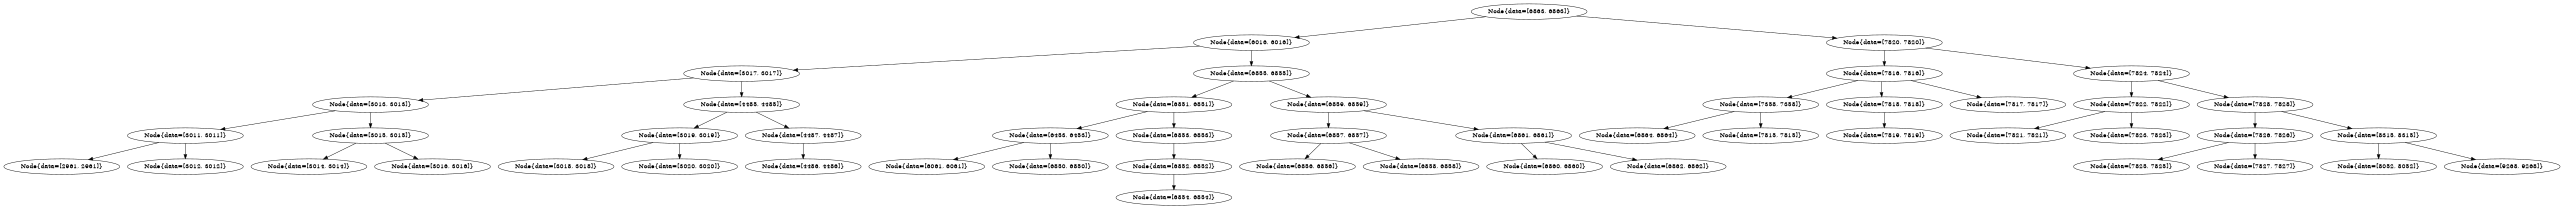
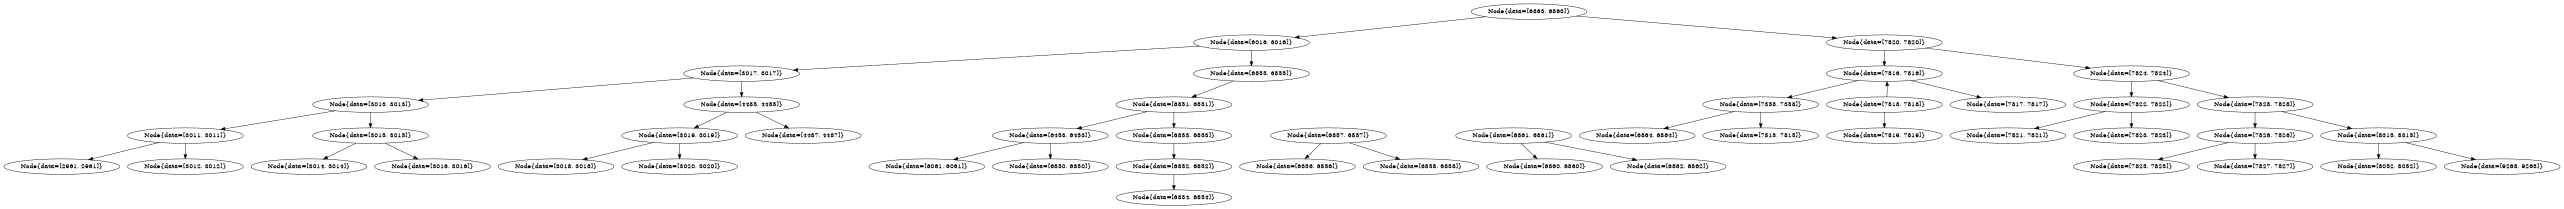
  digraph {
    n1 [label="Node{data=[6863, 6863]}"]
    n2 [label="Node{data=[6016, 6016]}"]
    n3 [label="Node{data=[7820, 7820]}"]
    n4 [label="Node{data=[3017, 3017]}"]
    n5 [label="Node{data=[6855, 6855]}"]
    n6 [label="Node{data=[7816, 7816]}"]
    n7 [label="Node{data=[7824, 7824]}"]
    n8 [label="Node{data=[3013, 3013]}"]
    n9 [label="Node{data=[4485, 4485]}"]
    n10 [label="Node{data=[6851, 6851]}"]
-   n11 [label="Node{data=[6859, 6859]}"]
    n12 [label="Node{data=[3011, 3011]}"]
    n13 [label="Node{data=[3015, 3015]}"]
    n14 [label="Node{data=[3019, 3019]}"]
    n15 [label="Node{data=[4487, 4487]}"]
    n16 [label="Node{data=[2961, 2961]}"]
    n17 [label="Node{data=[3012, 3012]}"]
    n18 [label="Node{data=[3014, 3014]}"]
    n19 [label="Node{data=[3016, 3016]}"]
    n20 [label="Node{data=[3018, 3018]}"]
    n21 [label="Node{data=[3020, 3020]}"]
-   n22 [label="Node{data=[4486, 4486]}"]
    n23 [label="Node{data=[6453, 6453]}"]
    n24 [label="Node{data=[6853, 6853]}"]
    n25 [label="Node{data=[6857, 6857]}"]
    n26 [label="Node{data=[6861, 6861]}"]
    n27 [label="Node{data=[6061, 6061]}"]
    n28 [label="Node{data=[6850, 6850]}"]
    n29 [label="Node{data=[6852, 6852]}"]
    n30 [label="Node{data=[6854, 6854]}"]
    n31 [label="Node{data=[6856, 6856]}"]
    n32 [label="Node{data=[6858, 6858]}"]
    n33 [label="Node{data=[6860, 6860]}"]
    n34 [label="Node{data=[6862, 6862]}"]
    n35 [label="Node{data=[7358, 7358]}"]
    n36 [label="Node{data=[7818, 7818]}"]
    n37 [label="Node{data=[7817, 7817]}"]
    n38 [label="Node{data=[7822, 7822]}"]
    n39 [label="Node{data=[7828, 7828]}"]
    n40 [label="Node{data=[6864, 6864]}"]
    n41 [label="Node{data=[7815, 7815]}"]
    n42 [label="Node{data=[7819, 7819]}"]
    n43 [label="Node{data=[7821, 7821]}"]
    n44 [label="Node{data=[7823, 7823]}"]
    n45 [label="Node{data=[7826, 7826]}"]
    n46 [label="Node{data=[8315, 8315]}"]
    n47 [label="Node{data=[7825, 7825]}"]
    n48 [label="Node{data=[7827, 7827]}"]
    n49 [label="Node{data=[8052, 8052]}"]
    n50 [label="Node{data=[9268, 9268]}"]
    n1 -> n2
    n1 -> n3
    n2 -> n4
    n2 -> n5
    n3 -> n6
    n3 -> n7
    n4 -> n8
    n4 -> n9
    n5 -> n10
-   n5 -> n11
    n6 -> n35
-   n6 -> n36
+   n36 -> n6
    n6 -> n37
    n7 -> n38
    n7 -> n39
    n8 -> n12
    n8 -> n13
    n9 -> n14
    n9 -> n15
    n10 -> n23
    n10 -> n24
-   n11 -> n25
-   n11 -> n26
    n12 -> n16
    n12 -> n17
    n13 -> n18
    n13 -> n19
    n14 -> n20
    n14 -> n21
-   n15 -> n22
    n23 -> n27
    n23 -> n28
    n24 -> n29
    n25 -> n31
    n25 -> n32
    n26 -> n33
    n26 -> n34
    n29 -> n30
    n35 -> n40
    n35 -> n41
    n36 -> n42
    n38 -> n43
    n38 -> n44
    n39 -> n45
    n39 -> n46
    n45 -> n47
    n45 -> n48
    n46 -> n49
    n46 -> n50
  }
